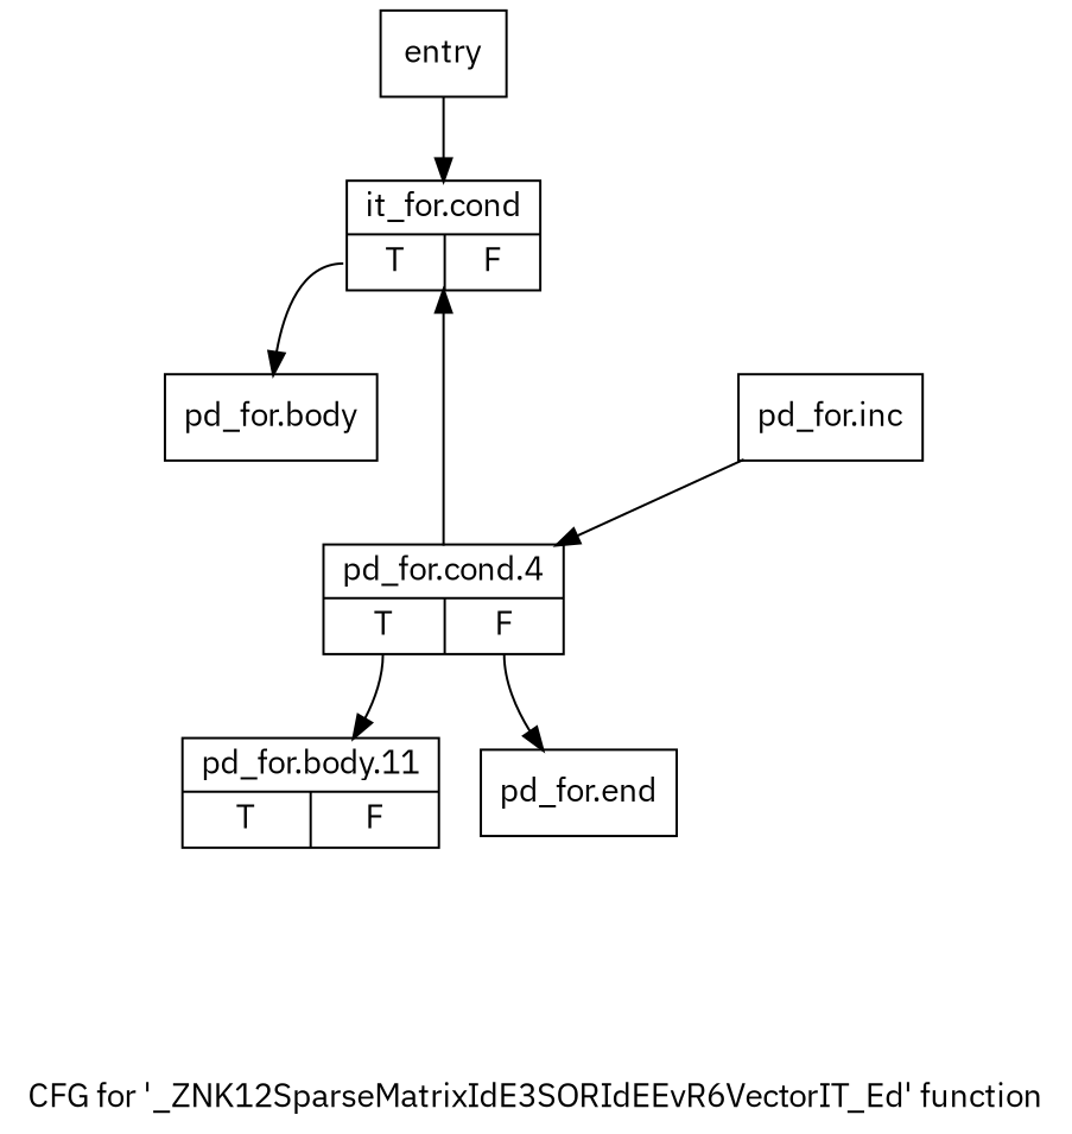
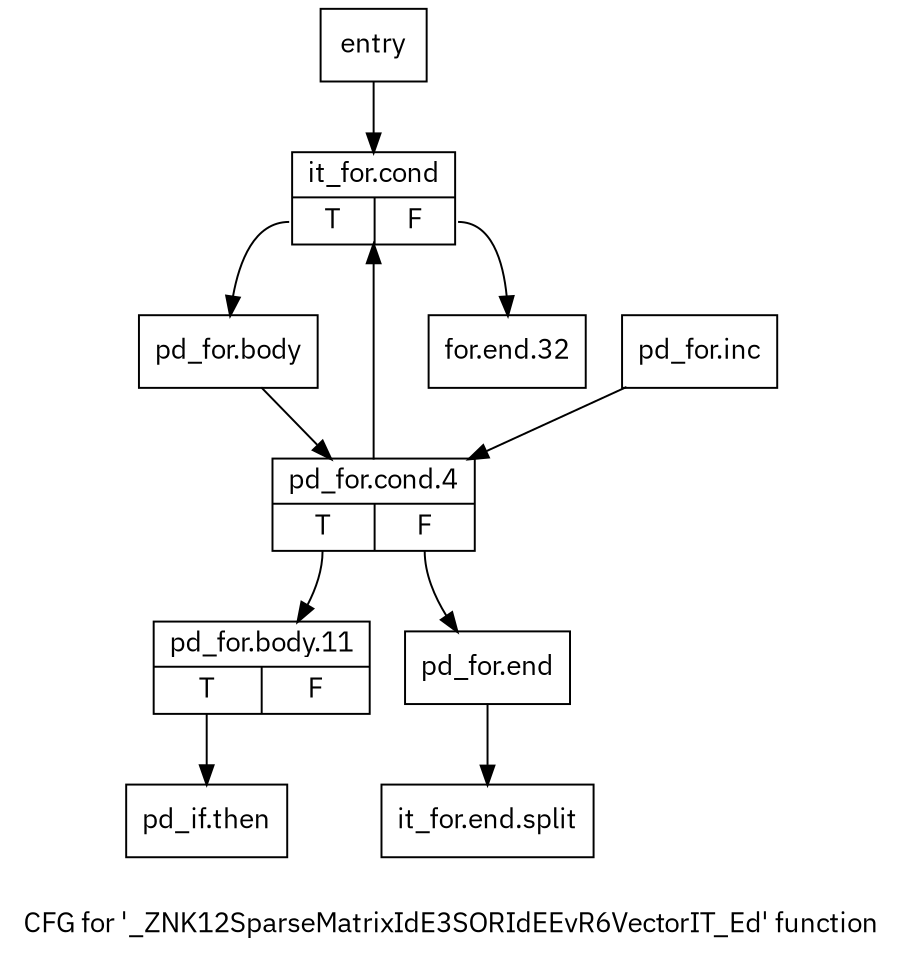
  digraph {
    fontname="IBM Plex Sans"
    label="CFG for '_ZNK12SparseMatrixIdE3SORIdEEvR6VectorIT_Ed' function"
    node [fontname="IBM Plex Sans" shape=record]
    edge [fontname="IBM Plex Sans"]
    n1 [label="{entry}"]
    n2 [label="{it_for.cond|{<s0>T|<s1>F}}"]
    n3 [label="{pd_for.body}"]
+   n4 [label="{for.end.32}"]
    n5 [label="{pd_for.cond.4|{<s0>T|<s1>F}}"]
    n6 [label="{pd_for.body.11|{<s0>T|<s1>F}}"]
    n7 [label="{pd_for.end}"]
+   n8 [label="{pd_if.then}"]
+   n9 [label="{it_for.end.split}"]
    n10 [label="{pd_for.inc}"]
    n1 -> n2
    n2 -> n3 [tailport=s0]
+   n2 -> n4 [tailport=s1]
+   n3 -> n5
    n5 -> n2
    n5 -> n6 [tailport=s0]
    n5 -> n7 [tailport=s1]
+   n6 -> n8 [tailport=s0]
+   n7 -> n9
    n10 -> n5
  }
